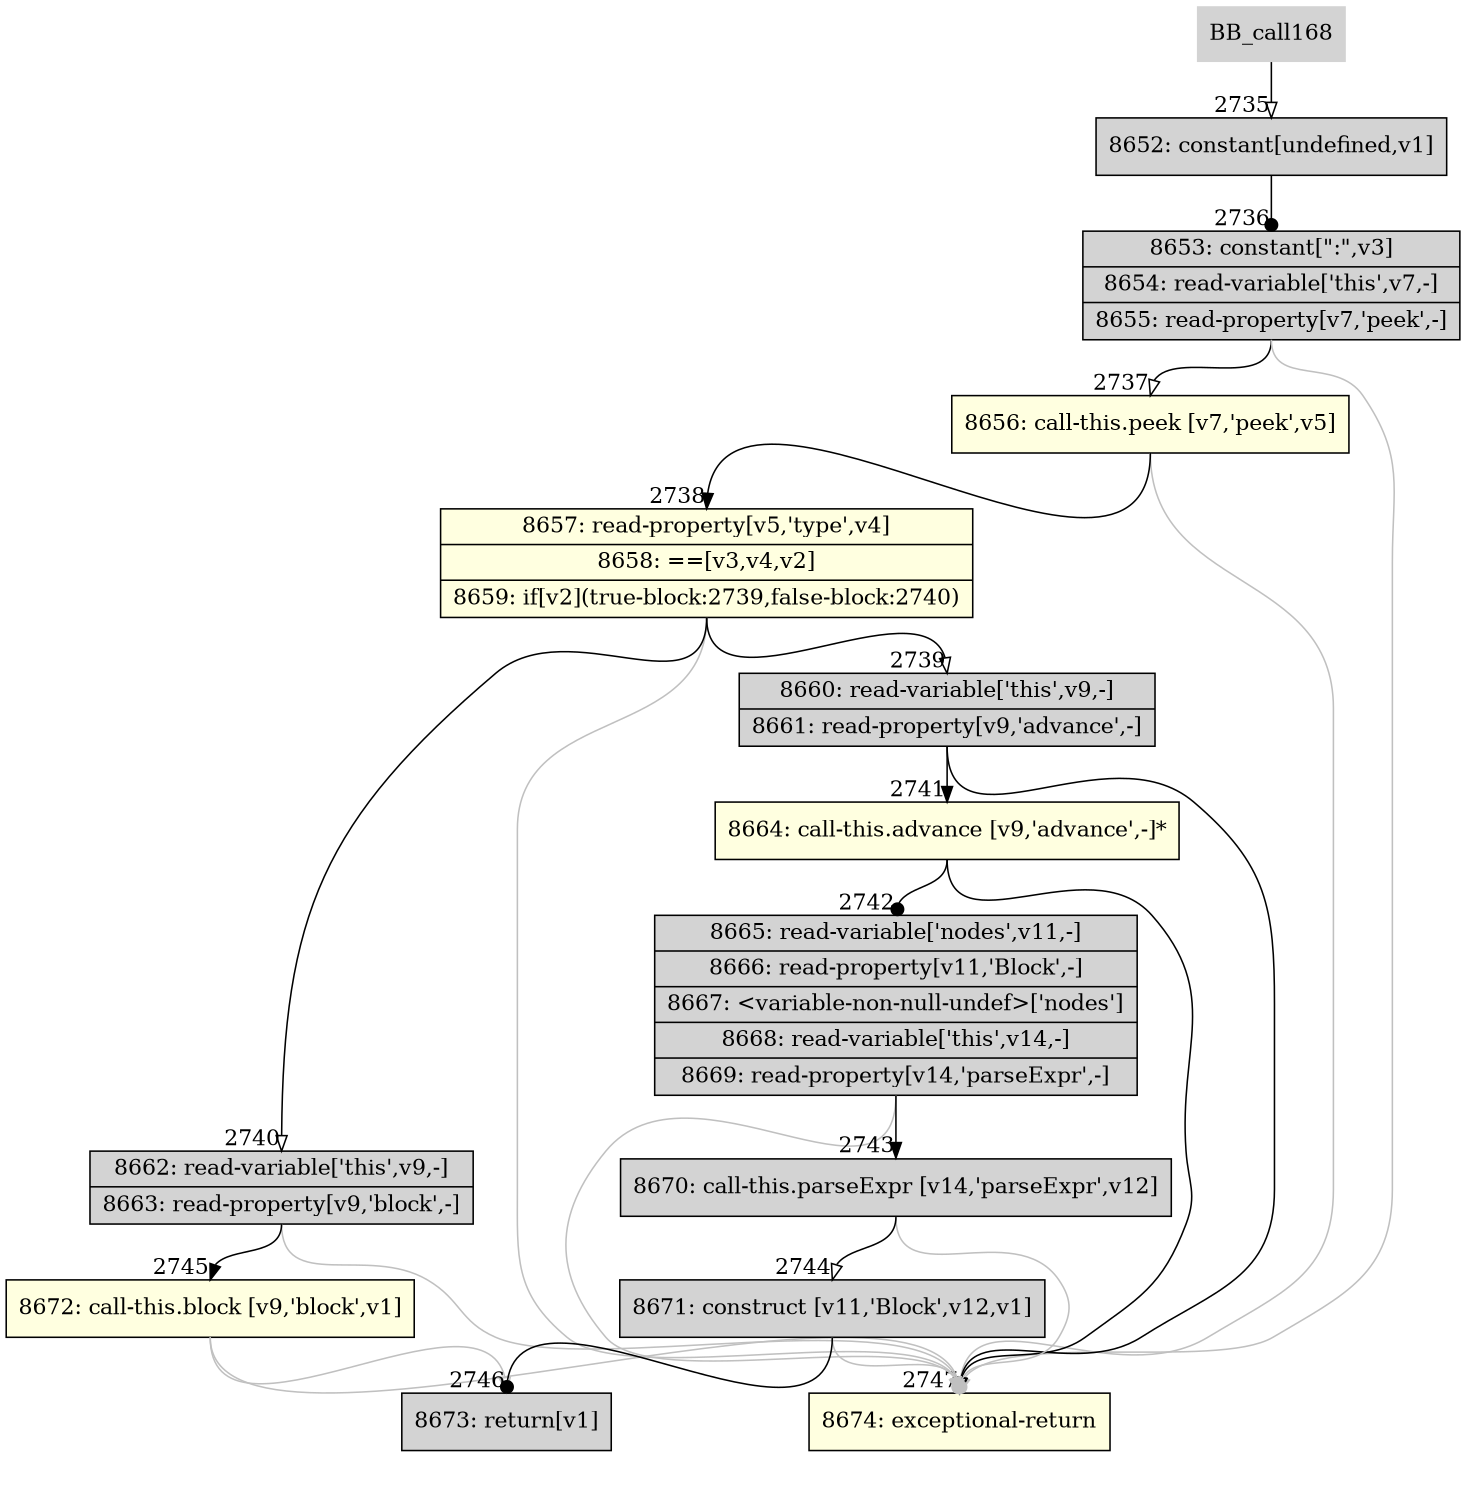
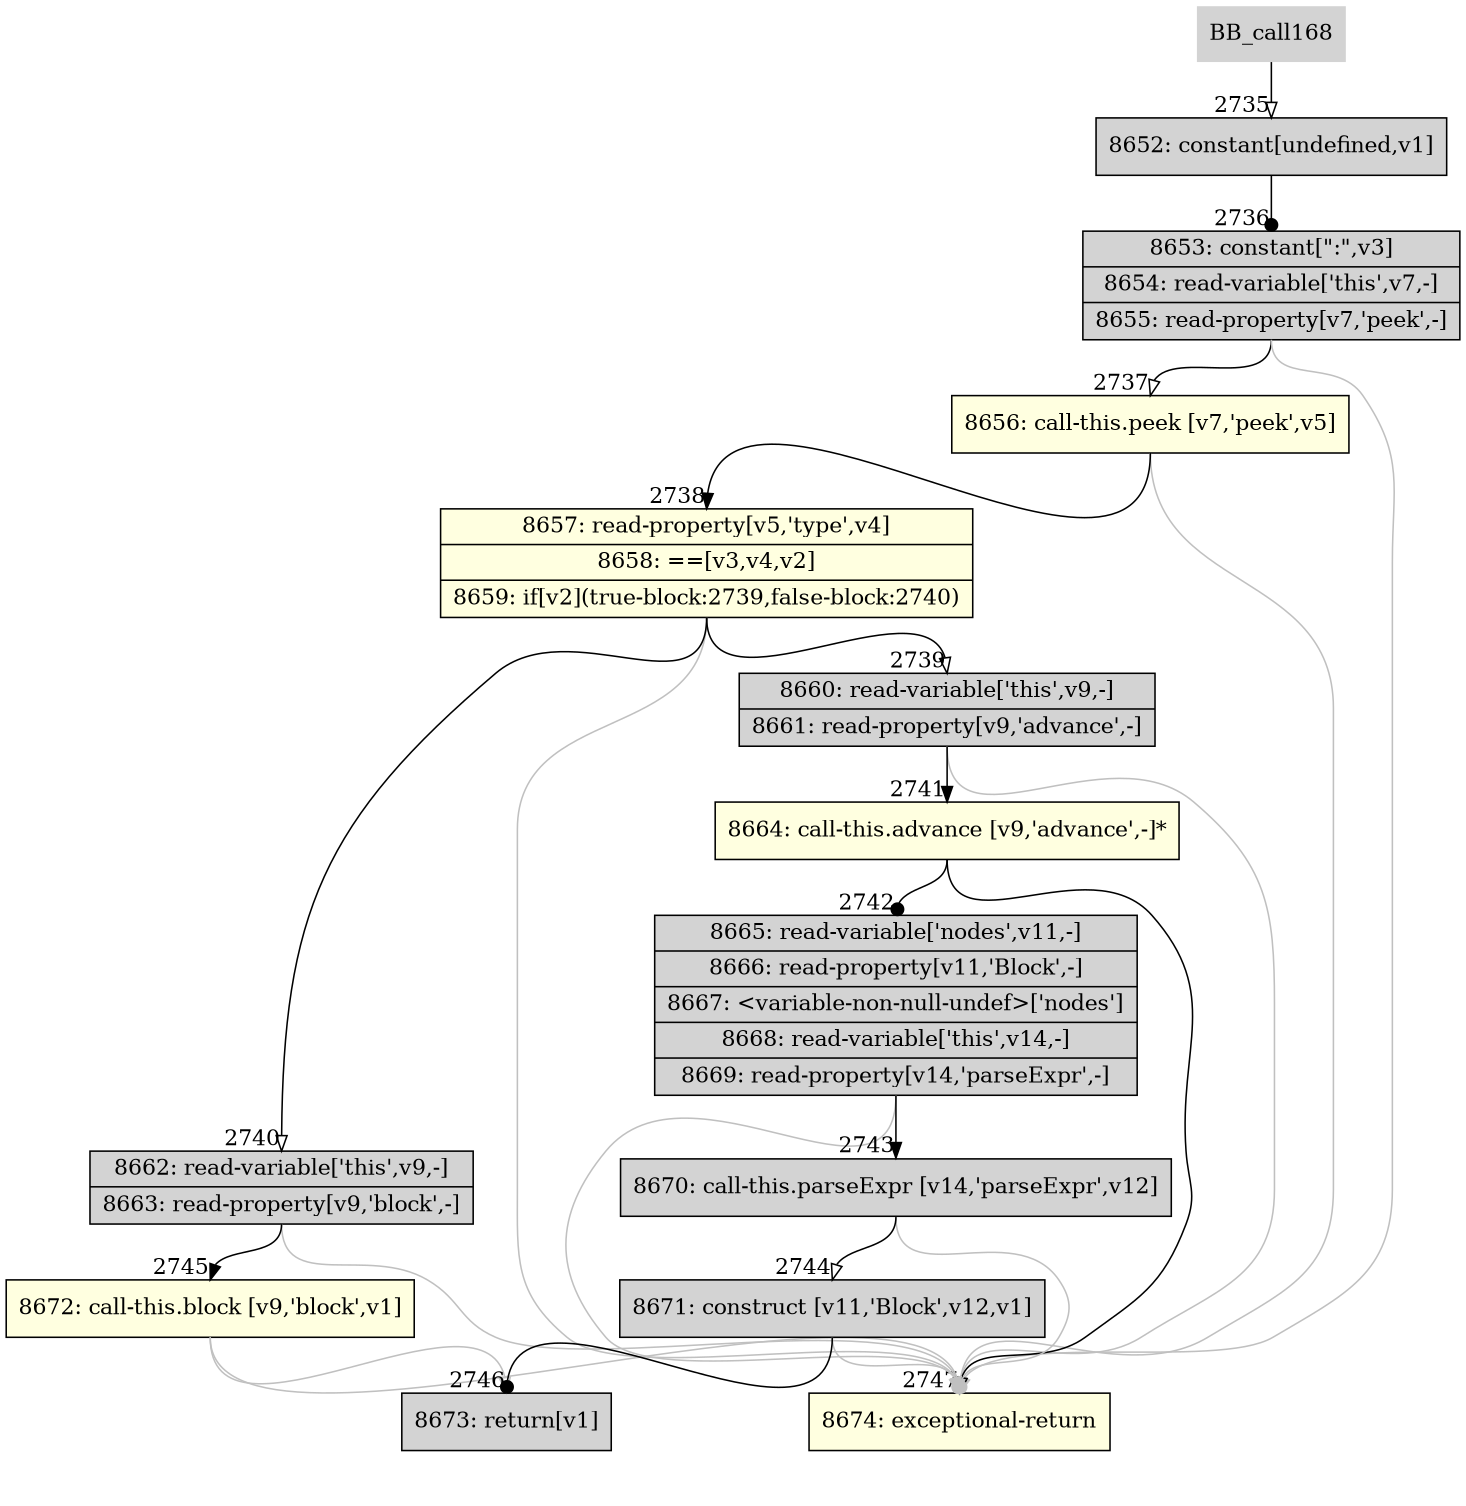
  digraph {
    rankdir=TD
    node [fillcolor=lightgrey shape=record style=filled]
    edge [arrowhead=onormal headport=n tailport=s]
    n1 [label=BB_call168 shape=none]
    n2 [label="{8652: constant[undefined,v1]}"]
    n3 [label="{8653: constant[\":\",v3]|8654: read-variable['this',v7,-]|8655: read-property[v7,'peek',-]}"]
    n4 [fillcolor=lightyellow label="{8656: call-this.peek [v7,'peek',v5]}"]
    n5 [fillcolor=lightyellow label="{8674: exceptional-return}"]
    n6 [fillcolor=lightyellow label="{8657: read-property[v5,'type',v4]|8658: ==[v3,v4,v2]|8659: if[v2](true-block:2739,false-block:2740)}"]
    n7 [label="{8660: read-variable['this',v9,-]|8661: read-property[v9,'advance',-]}"]
    n8 [label="{8662: read-variable['this',v9,-]|8663: read-property[v9,'block',-]}"]
    n9 [fillcolor=lightyellow label="{8664: call-this.advance [v9,'advance',-]*}"]
    n10 [fillcolor=lightyellow label="{8672: call-this.block [v9,'block',v1]}"]
    n11 [label="{8665: read-variable['nodes',v11,-]|8666: read-property[v11,'Block',-]|8667: \<variable-non-null-undef\>['nodes']|8668: read-variable['this',v14,-]|8669: read-property[v14,'parseExpr',-]}"]
    n12 [label="{8673: return[v1]}"]
    n13 [label="{8670: call-this.parseExpr [v14,'parseExpr',v12]}"]
    n14 [label="{8671: construct [v11,'Block',v12,v1]}"]
    n1 -> n2 [headlabel="    2735"]
    n2 -> n3 [arrowhead=dot headlabel="      2736"]
    n3 -> n4 [headlabel="      2737"]
    n3 -> n5 [arrowhead=normal color=gray headlabel="      2747"]
    n4 -> n5 [arrowhead=normal color=gray]
    n4 -> n6 [arrowhead=normal headlabel="      2738"]
    n6 -> n5 [arrowhead=dot color=gray]
    n6 -> n7 [headlabel="      2739"]
    n6 -> n8 [headlabel="      2740"]
-   n7 -> n5 [color=black]
+   n7 -> n5 [color=gray]
    n7 -> n9 [arrowhead=normal headlabel="      2741"]
    n8 -> n5 [color=gray]
    n8 -> n10 [arrowhead=normal headlabel="      2745"]
    n9 -> n5 [color=black]
    n9 -> n11 [arrowhead=dot headlabel="      2742"]
    n10 -> n5 [arrowhead=dot color=gray]
    n10 -> n12 [color=gray]
    n11 -> n5 [color=gray]
    n11 -> n13 [arrowhead=normal headlabel="      2743"]
    n13 -> n5 [arrowhead=dot color=gray]
    n13 -> n14 [headlabel="      2744"]
    n14 -> n5 [arrowhead=normal color=gray]
    n14 -> n12 [arrowhead=dot headlabel="      2746"]
  }
